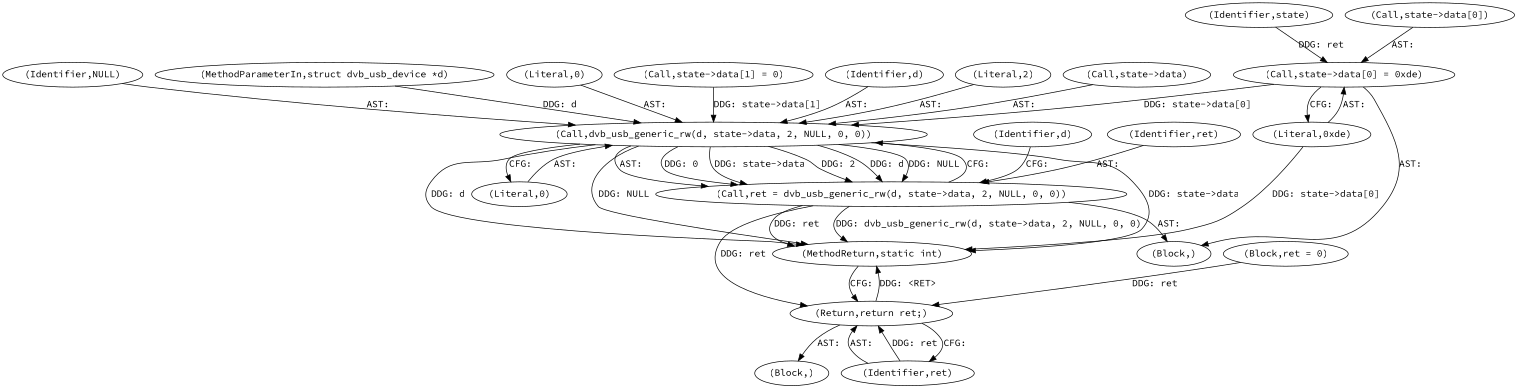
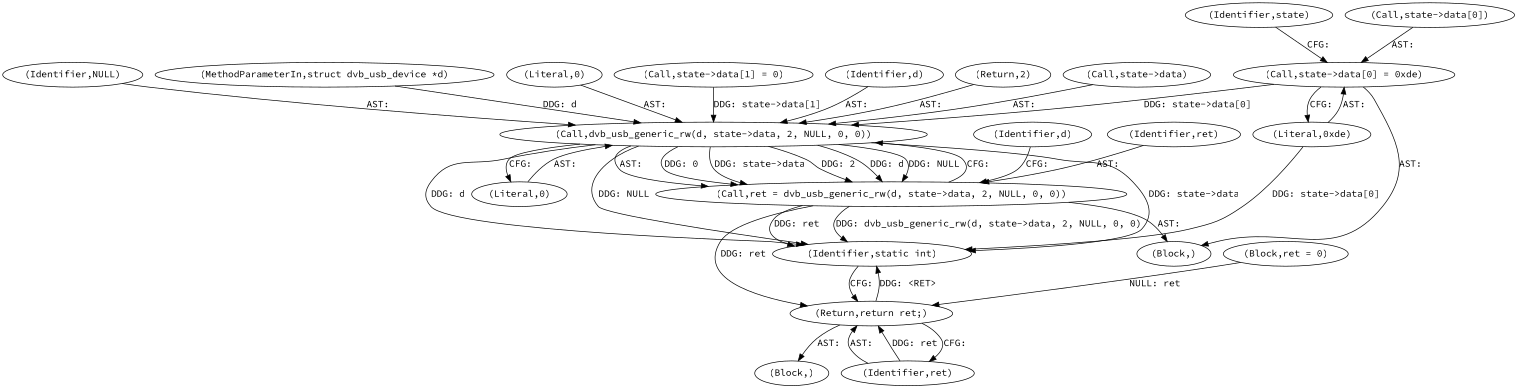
  digraph {
    fontname="Source Code Pro"
    node [fontname="Source Code Pro"]
    edge [fontname="Source Code Pro"]
    n1 [label="(Call,state->data[0] = 0xde)"]
    n2 [label="(Call,dvb_usb_generic_rw(d, state->data, 2, NULL, 0, 0))"]
    n3 [label="(Block,)"]
    n4 [label="(Literal,0xde)"]
-   n5 [label="(MethodReturn,static int)"]
+   n5 [label="(Identifier,static int)"]
    n6 [label="(Call,ret = dvb_usb_generic_rw(d, state->data, 2, NULL, 0, 0))"]
    n7 [label="(Literal,0)"]
    n8 [label="(Return,return ret;)"]
    n9 [label="(Block,)"]
    n10 [label="(Identifier,ret)"]
    n11 [label="(Identifier,d)"]
    n12 [label="(Identifier,d)"]
-   n13 [label="(Literal,2)"]
+   n13 [label="(Return,2)"]
    n14 [label="(Identifier,state)"]
    n15 [label="(Call,state->data)"]
    n16 [label="(Identifier,NULL)"]
    n17 [label="(MethodParameterIn,struct dvb_usb_device *d)"]
    n18 [label="(Identifier,ret)"]
    n19 [label="(Literal,0)"]
    n20 [label="(Call,state->data[1] = 0)"]
    n21 [label="(Block,ret = 0)"]
    n22 [label="(Call,state->data[0])"]
    n1 -> n2 [label="DDG: state->data[0]"]
    n1 -> n3 [label="AST: "]
    n1 -> n4 [label="CFG: "]
    n2 -> n5 [label="DDG: d"]
    n2 -> n5 [label="DDG: NULL"]
    n2 -> n5 [label="DDG: state->data"]
    n2 -> n6 [label="AST: "]
    n2 -> n6 [label="DDG: 0"]
    n2 -> n6 [label="DDG: state->data"]
    n2 -> n6 [label="DDG: 2"]
    n2 -> n6 [label="DDG: d"]
    n2 -> n6 [label="DDG: NULL"]
    n2 -> n7 [label="CFG: "]
    n4 -> n1 [label="AST: "]
    n4 -> n5 [label="DDG: state->data[0]"]
    n5 -> n8 [label="CFG: "]
    n6 -> n2 [label="CFG: "]
    n6 -> n3 [label="AST: "]
    n6 -> n5 [label="DDG: ret"]
    n6 -> n5 [label="DDG: dvb_usb_generic_rw(d, state->data, 2, NULL, 0, 0)"]
    n6 -> n8 [label="DDG: ret"]
    n7 -> n2 [label="AST: "]
    n8 -> n5 [label="DDG: <RET>"]
    n8 -> n9 [label="AST: "]
    n8 -> n10 [label="CFG: "]
    n10 -> n8 [label="AST: "]
    n10 -> n8 [label="DDG: ret"]
    n11 -> n2 [label="AST: "]
    n12 -> n6 [label="CFG: "]
    n13 -> n2 [label="AST: "]
-   n14 -> n1 [label="DDG: ret"]
+   n14 -> n1 [label="CFG: "]
    n15 -> n2 [label="AST: "]
    n16 -> n2 [label="AST: "]
    n17 -> n2 [label="DDG: d"]
    n18 -> n6 [label="AST: "]
    n19 -> n2 [label="AST: "]
    n20 -> n2 [label="DDG: state->data[1]"]
-   n21 -> n8 [label="DDG: ret"]
+   n21 -> n8 [label="NULL: ret"]
    n22 -> n1 [label="AST: "]
  }
